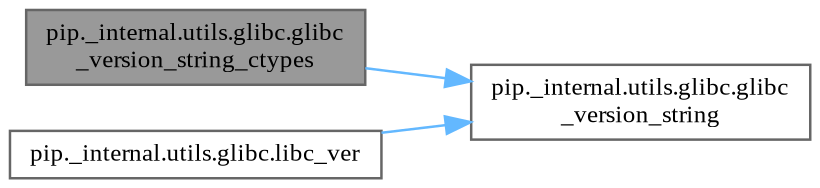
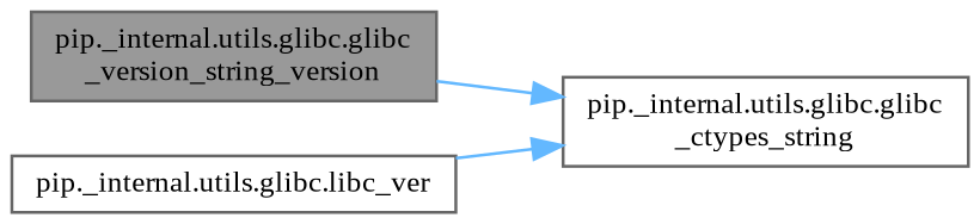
  digraph {
    fontname="Liberation Serif"
    rankdir=RL
    node [color=grey40 fillcolor=white fontname="Liberation Serif" fontsize=10 shape=box style=filled]
    edge [color=steelblue1 dir=back fontname="Liberation Serif" fontsize=10 labelfontname=Helvetica labelfontsize=10 style=solid]
-   n1 [color=gray40 fillcolor=grey60 fontcolor=black height=0.2 label="pip._internal.utils.glibc.glibc\l_version_string_ctypes" width=0.4]
-   n2 [height=0.2 label="pip._internal.utils.glibc.glibc\l_version_string" width=0.4]
+   n1 [color=gray40 fillcolor=grey60 fontcolor=black height=0.2 label="pip._internal.utils.glibc.glibc\l_version_string_version" width=0.4]
+   n2 [height=0.2 label="pip._internal.utils.glibc.glibc\l_ctypes_string" width=0.4]
    n3 [height=0.2 label="pip._internal.utils.glibc.libc_ver" width=0.4]
    n2 -> n1
    n2 -> n3
  }
